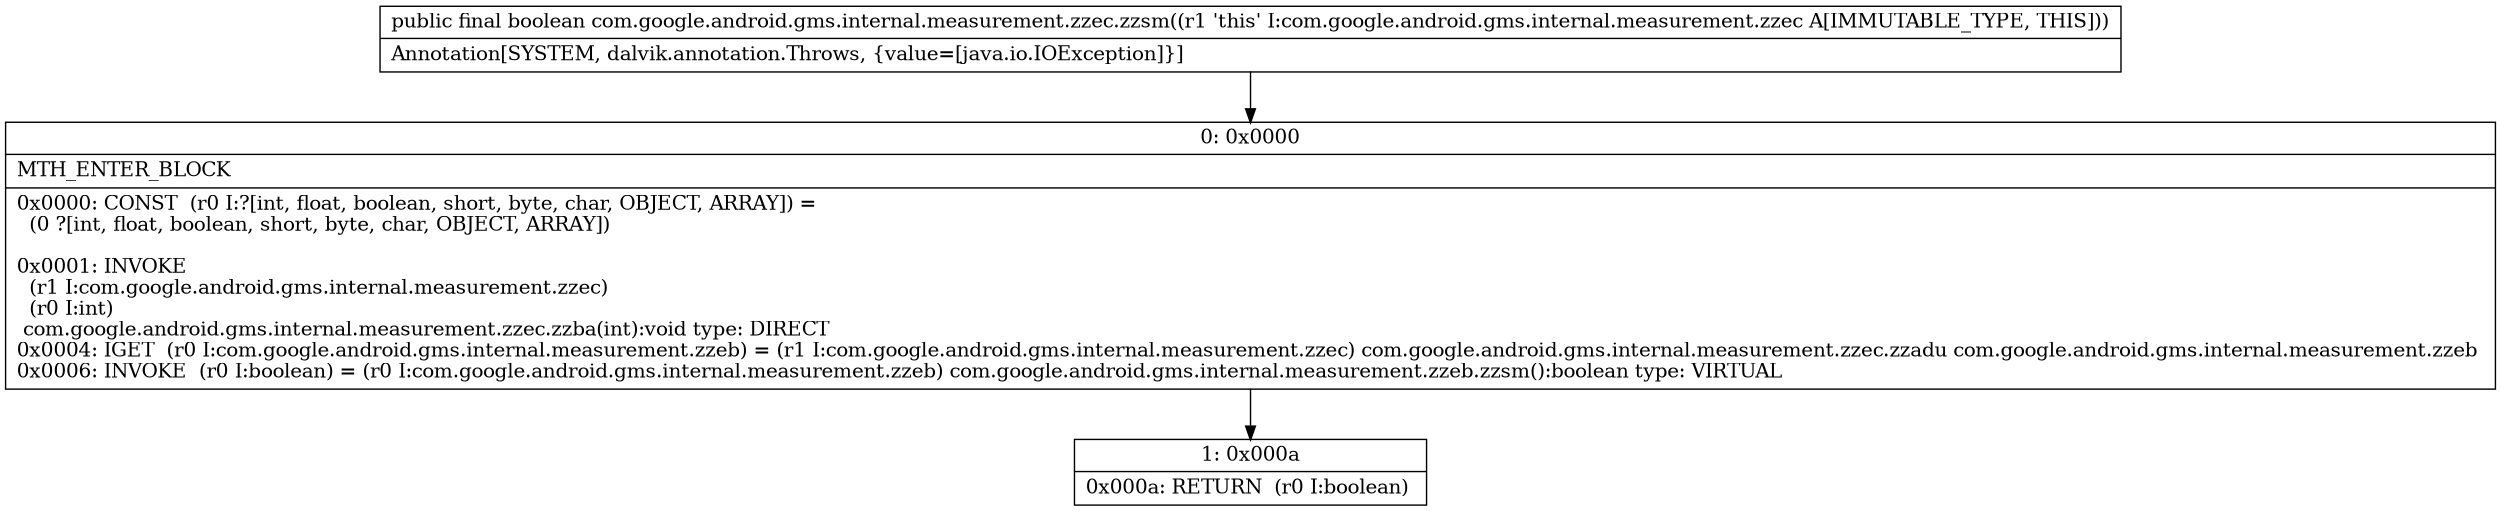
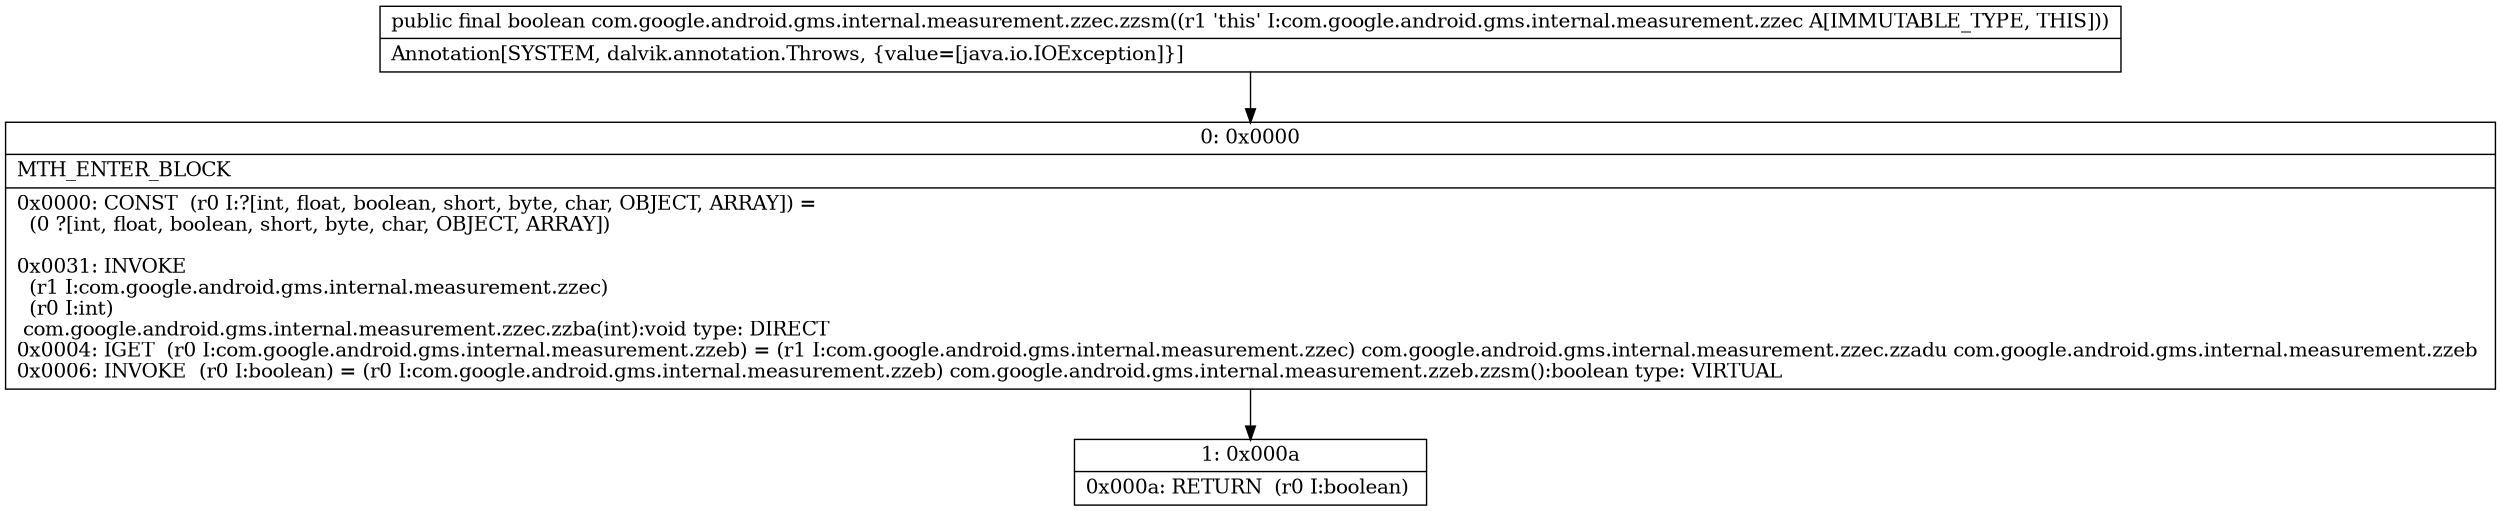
  digraph {
    node [shape=record]
-   n1 [label="{0\:\ 0x0000|MTH_ENTER_BLOCK\l|0x0000: CONST  (r0 I:?[int, float, boolean, short, byte, char, OBJECT, ARRAY]) = \l  (0 ?[int, float, boolean, short, byte, char, OBJECT, ARRAY])\l \l0x0001: INVOKE  \l  (r1 I:com.google.android.gms.internal.measurement.zzec)\l  (r0 I:int)\l com.google.android.gms.internal.measurement.zzec.zzba(int):void type: DIRECT \l0x0004: IGET  (r0 I:com.google.android.gms.internal.measurement.zzeb) = (r1 I:com.google.android.gms.internal.measurement.zzec) com.google.android.gms.internal.measurement.zzec.zzadu com.google.android.gms.internal.measurement.zzeb \l0x0006: INVOKE  (r0 I:boolean) = (r0 I:com.google.android.gms.internal.measurement.zzeb) com.google.android.gms.internal.measurement.zzeb.zzsm():boolean type: VIRTUAL \l}"]
+   n1 [label="{0\:\ 0x0000|MTH_ENTER_BLOCK\l|0x0000: CONST  (r0 I:?[int, float, boolean, short, byte, char, OBJECT, ARRAY]) = \l  (0 ?[int, float, boolean, short, byte, char, OBJECT, ARRAY])\l \l0x0031: INVOKE  \l  (r1 I:com.google.android.gms.internal.measurement.zzec)\l  (r0 I:int)\l com.google.android.gms.internal.measurement.zzec.zzba(int):void type: DIRECT \l0x0004: IGET  (r0 I:com.google.android.gms.internal.measurement.zzeb) = (r1 I:com.google.android.gms.internal.measurement.zzec) com.google.android.gms.internal.measurement.zzec.zzadu com.google.android.gms.internal.measurement.zzeb \l0x0006: INVOKE  (r0 I:boolean) = (r0 I:com.google.android.gms.internal.measurement.zzeb) com.google.android.gms.internal.measurement.zzeb.zzsm():boolean type: VIRTUAL \l}"]
    n2 [label="{1\:\ 0x000a|0x000a: RETURN  (r0 I:boolean) \l}"]
    n3 [label="{public final boolean com.google.android.gms.internal.measurement.zzec.zzsm((r1 'this' I:com.google.android.gms.internal.measurement.zzec A[IMMUTABLE_TYPE, THIS]))  | Annotation[SYSTEM, dalvik.annotation.Throws, \{value=[java.io.IOException]\}]\l}"]
    n1 -> n2
    n3 -> n1
  }
